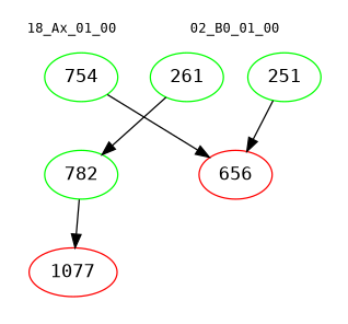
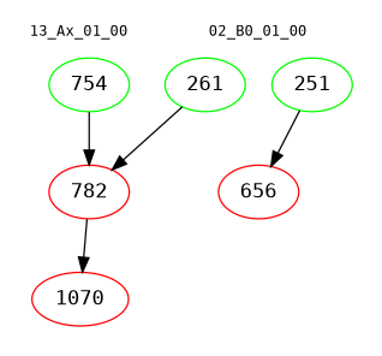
  digraph {
    fontname="DejaVu Sans Mono"
    node [color=green fontname="DejaVu Sans Mono"]
    edge [color=black fontname="DejaVu Sans Mono"]
    n1 [label=754]
-   n2 [label=782]
-   n3 [color=red label=1077]
+   n2 [color=red label=782]
+   n3 [color=red label=1070]
    n4 [label=261]
    n5 [label=251]
    n6 [color=red label=656]
    subgraph cluster_1 {
      color=white
      fontsize=10
-     label="18_Ax_01_00"
+     label="13_Ax_01_00"
      n1
      n2
      n3
    }
    subgraph cluster_2 {
      color=white
      fontsize=10
      label="02_B0_01_00"
      n4
      n5
      n6
    }
-   n1 -> n6
+   n1 -> n2
    n2 -> n3
    n4 -> n2
    n5 -> n6
  }
